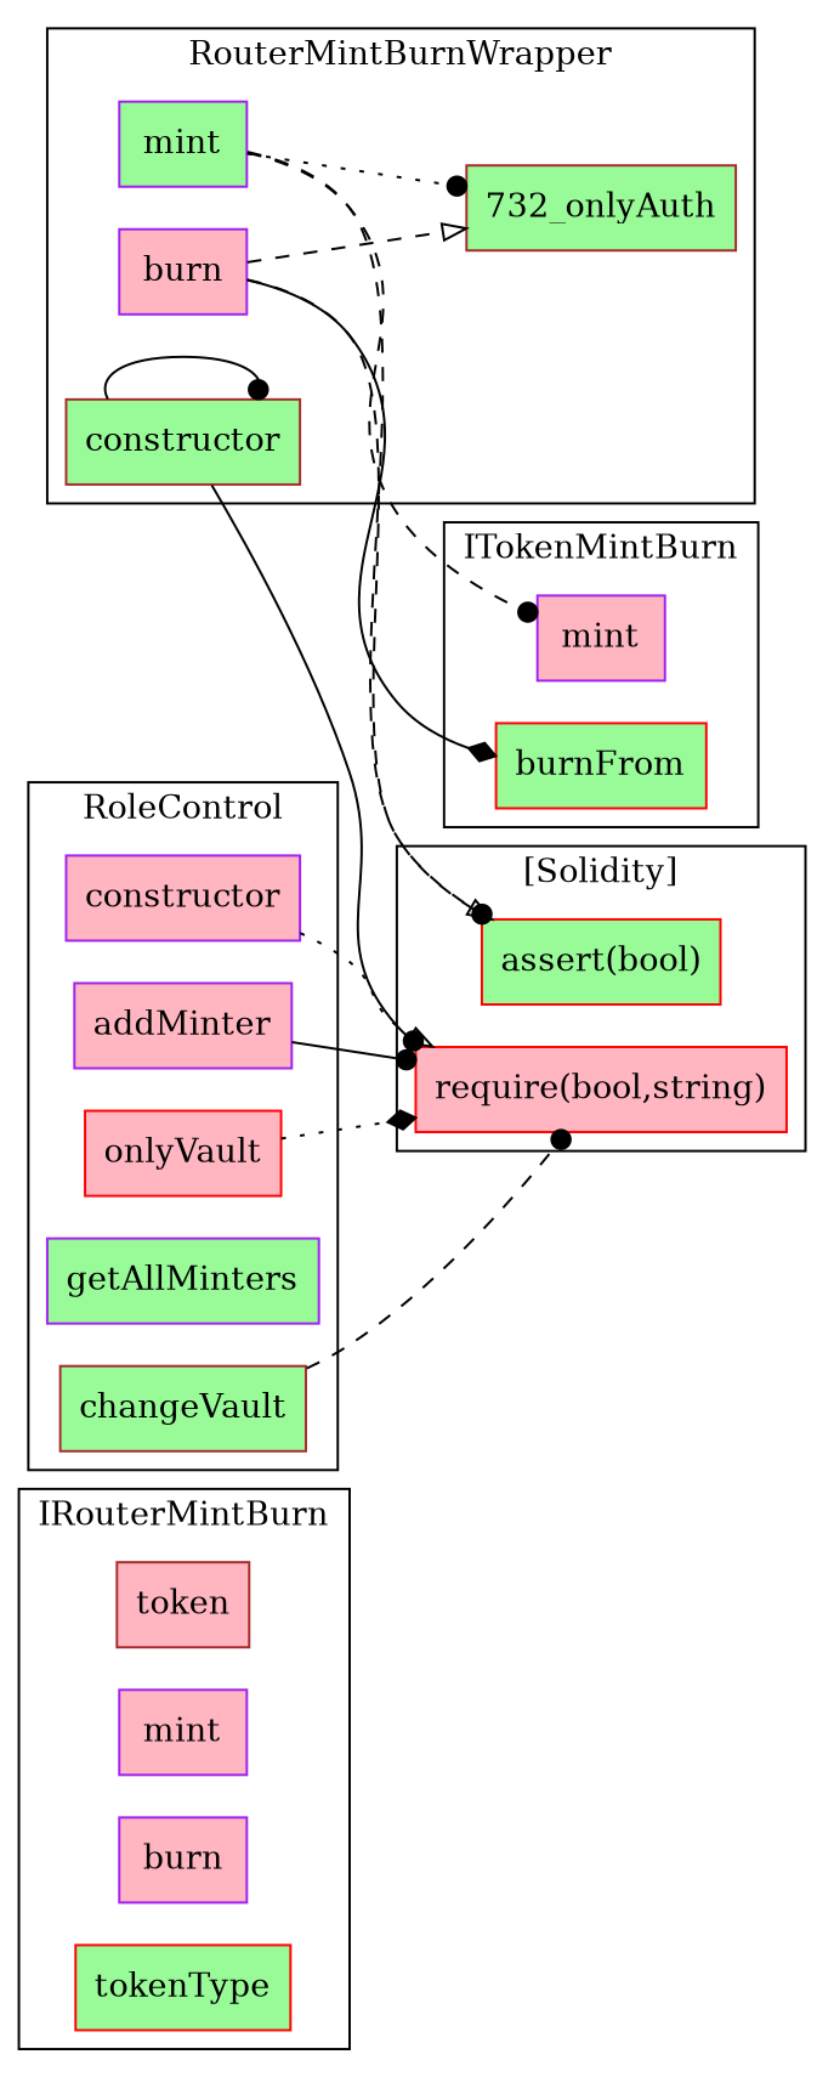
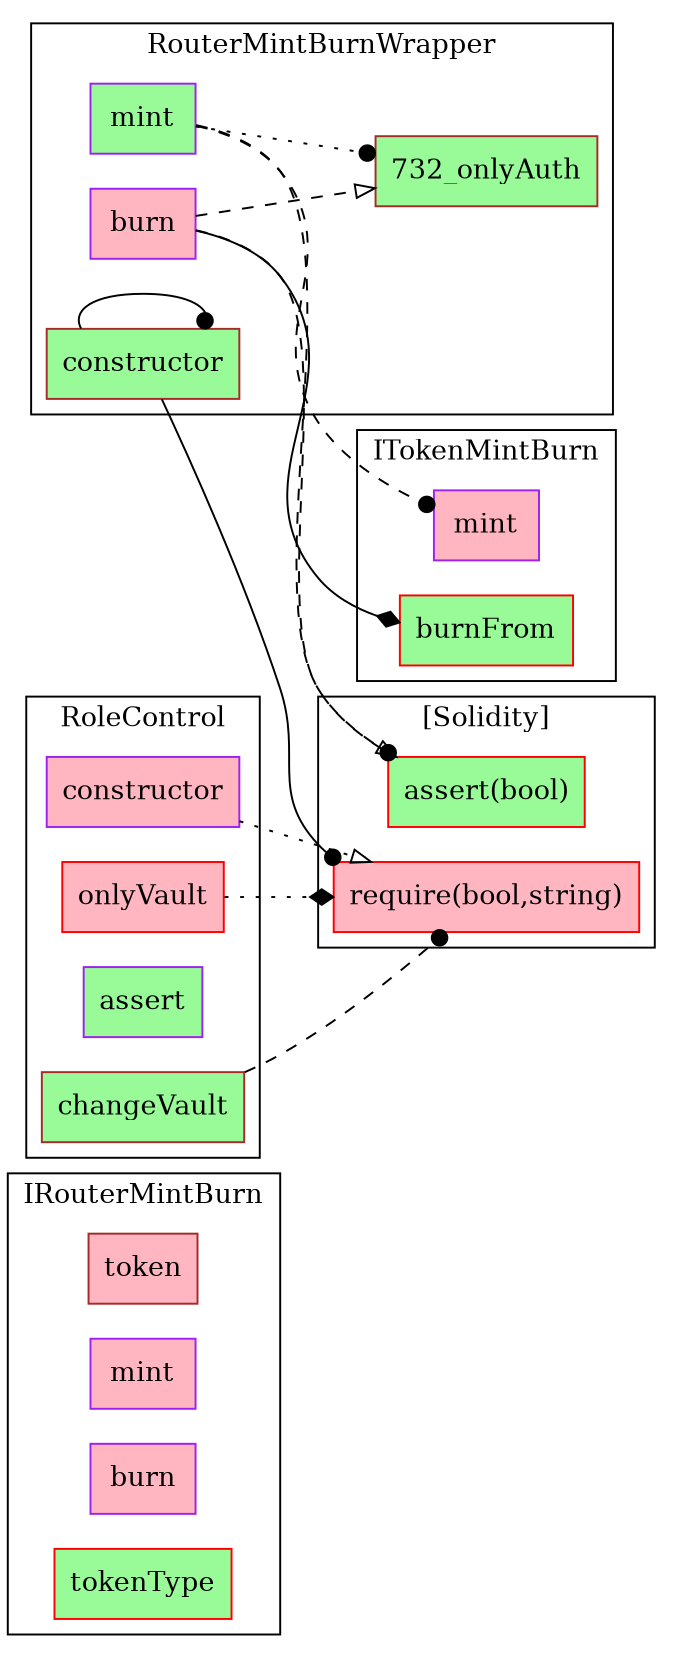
  strict digraph {
    rankdir=LR
    node [color=purple fillcolor=lightpink shape=box style=filled]
    edge [arrowhead=dot style=dashed]
    n1 [color=brown label=token]
    n2 [label=mint]
    n3 [label=burn]
    n4 [color=red fillcolor=palegreen label=tokenType]
    n5 [label=mint]
    n6 [color=red fillcolor=palegreen label=burnFrom]
    n7 [label=constructor]
-   n8 [label=addMinter]
    n9 [color=red label=onlyVault]
-   n10 [fillcolor=palegreen label=getAllMinters]
+   n10 [fillcolor=palegreen label=assert]
    n11 [color=brown fillcolor=palegreen label=changeVault]
    n12 [label=burn]
    n13 [color=brown fillcolor=palegreen label="732_onlyAuth"]
    n14 [color=brown fillcolor=palegreen label=constructor]
    n15 [fillcolor=palegreen label=mint]
    "require(bool,string)" [color=red]
    "assert(bool)" [color=red fillcolor=palegreen]
    subgraph cluster_1 {
      label=IRouterMintBurn
      n1
      n2
      n3
      n4
    }
    subgraph cluster_2 {
      label=ITokenMintBurn
      n5
      n6
    }
    subgraph cluster_3 {
      label=RoleControl
      n7
-     n8
      n9
      n10
      n11
    }
    subgraph cluster_4 {
      label=RouterMintBurnWrapper
      n12
      n13
      n14
      n15
    }
    subgraph cluster_5 {
      label="[Solidity]"
      "require(bool,string)"
      "assert(bool)"
    }
    n7 -> "require(bool,string)" [arrowhead=onormal style=dotted]
-   n8 -> "require(bool,string)" [style=solid]
    n9 -> "require(bool,string)" [arrowhead=diamond style=dotted]
    n11 -> "require(bool,string)"
    n12 -> n6 [arrowhead=diamond style=solid]
    n12 -> n13 [arrowhead=onormal]
    n12 -> "assert(bool)" [arrowhead=onormal]
    n14 -> n14 [style=solid]
    n14 -> "require(bool,string)" [style=solid]
    n15 -> n5
    n15 -> n13 [style=dotted]
    n15 -> "assert(bool)"
  }
